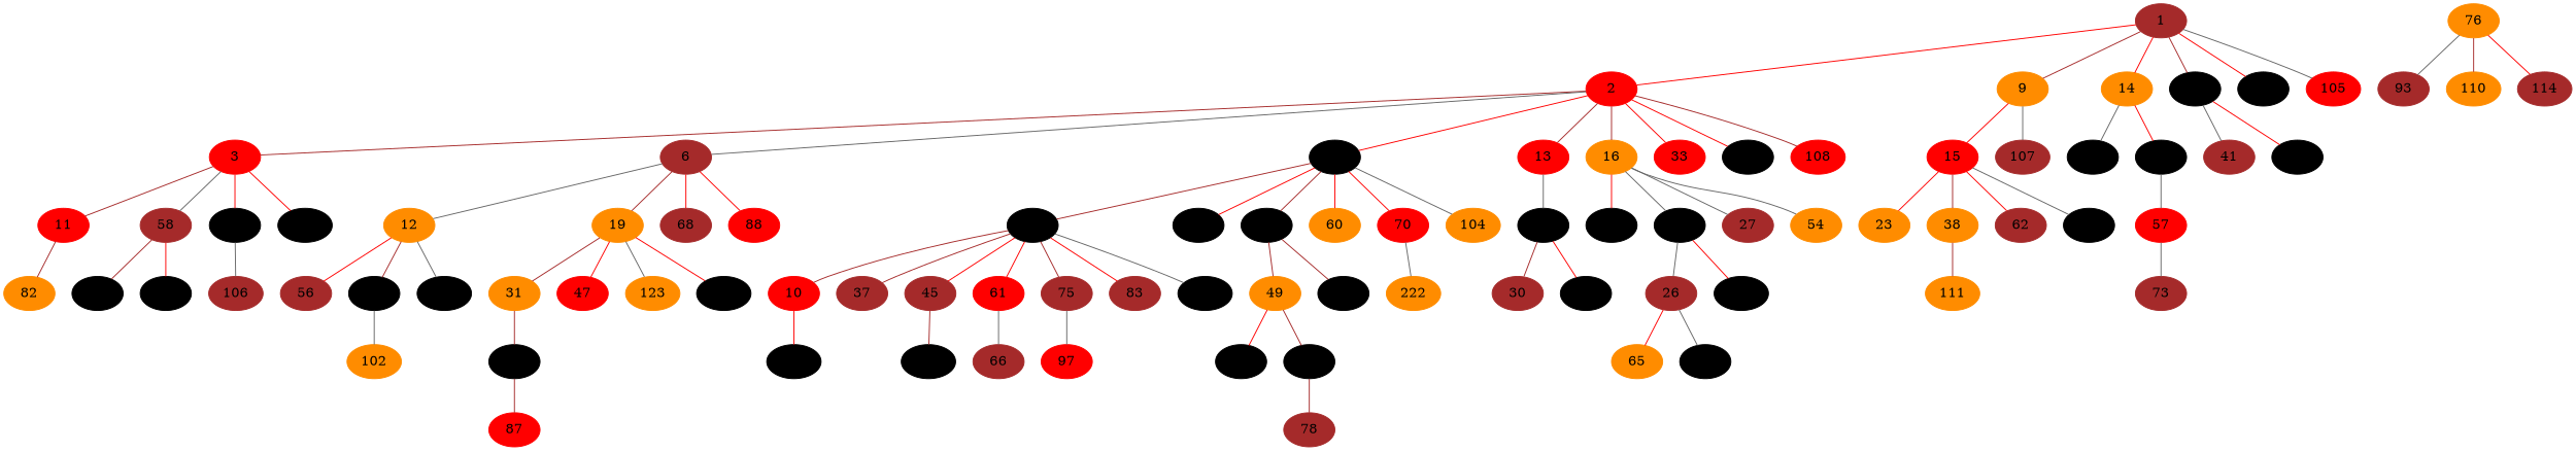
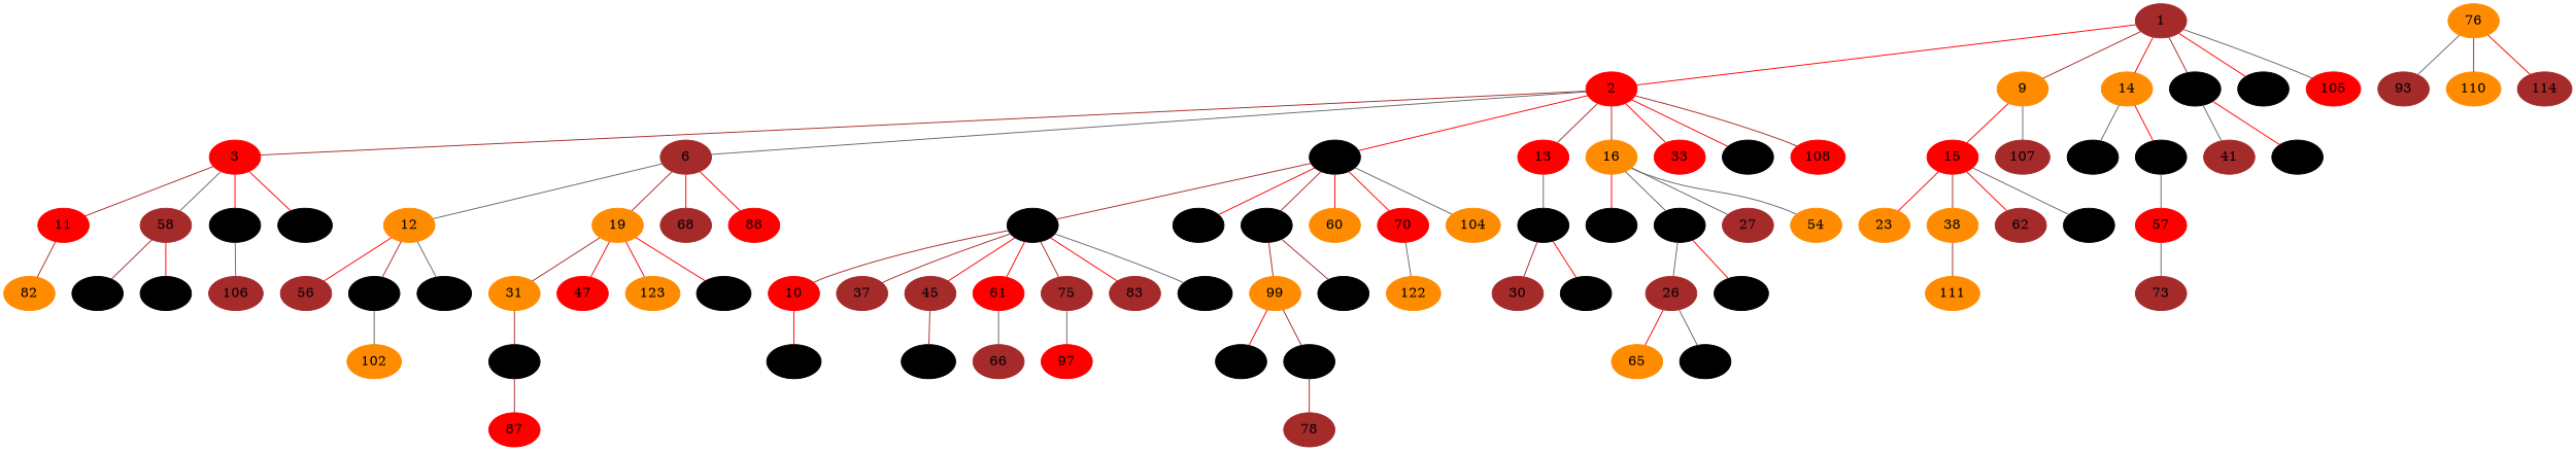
  graph {
    node [color=black style=filled]
    edge [color=red]
    1 [color=brown super="+5"]
    2 [color=red super="+4"]
    9 [color=darkorange super="+79"]
    14 [color=darkorange super="+29"]
    18
    32 [super="+112"]
    105 [color=red]
    3 [color=red super="+17"]
    6 [color=brown super="+50"]
    7 [super="+35"]
    13 [color=red super="+89"]
    16 [color=darkorange super="+34"]
    33 [color=red super="+39"]
    94
    108 [color=red super="+116"]
    15 [color=red super="+121"]
    107 [color=brown]
    36
    51 [super="+53"]
    41 [color=brown super="+129"]
    98
    11 [color=red]
    58 [color=brown super="+69"]
    74 [super="+99"]
    128
    12 [color=darkorange super="+84"]
    19 [color=darkorange super="+71"]
    68 [color=brown]
    88 [color=red]
    8 [super="+20"]
    21 [super="+43"]
    44 [super="+48"]
    60 [color=darkorange]
    70 [color=red]
    104 [color=darkorange]
    24 [super="+52"]
    22 [super="+46"]
    25 [super="+42"]
    27 [color=brown super="+28"]
    54 [color=darkorange]
    82 [color=darkorange super="+120"]
    80
    91
    106 [color=brown]
    56 [color=brown]
    90
    115
    31 [color=darkorange]
    47 [color=red super="+92"]
    123 [color=darkorange]
    124
    10 [color=red]
    37 [color=brown]
    45 [color=brown]
    61 [color=red super="+101"]
    75 [color=brown]
    83 [color=brown]
    118
-   49 [color=darkorange super="+64"]
+   49 [color=darkorange super="+64" label=99]
    81
-   122 [color=darkorange label=222]
+   122 [color=darkorange]
    113
    117
    66 [color=brown]
    97 [color=red super="+126"]
    23 [color=darkorange super="+63"]
    38 [color=darkorange super="+59"]
    62 [color=brown]
    72
    102 [color=darkorange]
    30 [color=brown super="+119"]
    40 [super="+95"]
    57 [color=red super="+125"]
    111 [color=darkorange]
    26 [color=brown super="+86"]
    127
    85 [super="+100"]
    65 [color=darkorange]
    67
    87 [color=red super="+103"]
    55
    77
    78 [color=brown super="+96"]
    73 [color=brown]
    76 [color=darkorange super="+109"]
    93 [color=brown]
    110 [color=darkorange]
    114 [color=brown]
    1 -- 2
    1 -- 9 [color=brown]
    1 -- 14
    1 -- 18 [color=brown]
    1 -- 32
    1 -- 105 [color=gray40]
    2 -- 3 [color=brown]
    2 -- 6 [color=gray40]
    2 -- 7
    2 -- 13 [color=brown]
    2 -- 16 [color=brown]
    2 -- 33
    2 -- 94
    2 -- 108 [color=brown]
    9 -- 15
    9 -- 107 [color=gray40]
    14 -- 36 [color=gray40]
    14 -- 51
    18 -- 41 [color=gray40]
    18 -- 98
    3 -- 11 [color=brown]
    3 -- 58 [color=gray40]
    3 -- 74
    3 -- 128
    6 -- 12 [color=gray40]
    6 -- 19 [color=brown]
    6 -- 68
    6 -- 88
    7 -- 8 [color=brown]
    7 -- 21
    7 -- 44 [color=brown]
    7 -- 60
    7 -- 70
    7 -- 104 [color=gray40]
    13 -- 24 [color=gray40]
    16 -- 22
    16 -- 25 [color=gray40]
    16 -- 27 [color=gray40]
    16 -- 54 [color=gray40]
    15 -- 23
    15 -- 38 [color=brown]
    15 -- 62
    15 -- 72 [color=gray40]
    51 -- 57 [color=gray40]
    11 -- 82 [color=brown]
    58 -- 80 [color=brown]
    58 -- 91
    74 -- 106 [color=gray40]
    12 -- 56
    12 -- 90 [color=brown]
    12 -- 115 [color=gray40]
    19 -- 31 [color=brown]
    19 -- 47
-   19 -- 123 [color=gray40]
+   19 -- 123
    19 -- 124
    8 -- 10 [color=brown]
    8 -- 37 [color=brown]
    8 -- 45
    8 -- 61
    8 -- 75 [color=brown]
    8 -- 83
    8 -- 118 [color=gray40]
    44 -- 49 [color=brown]
    44 -- 81 [color=brown]
    70 -- 122 [color=gray40]
    24 -- 30 [color=brown]
    24 -- 40
    25 -- 26 [color=gray40]
    25 -- 127
    90 -- 102 [color=gray40]
    31 -- 85 [color=brown]
    10 -- 113
    45 -- 117 [color=brown]
    61 -- 66 [color=gray40]
    75 -- 97 [color=gray40]
    49 -- 55
    49 -- 77 [color=brown]
    38 -- 111 [color=brown]
    57 -- 73 [color=gray40]
    26 -- 65
    26 -- 67 [color=gray40]
    85 -- 87 [color=brown]
    77 -- 78 [color=brown]
    76 -- 93 [color=gray40]
    76 -- 110 [color=brown]
    76 -- 114
  }
